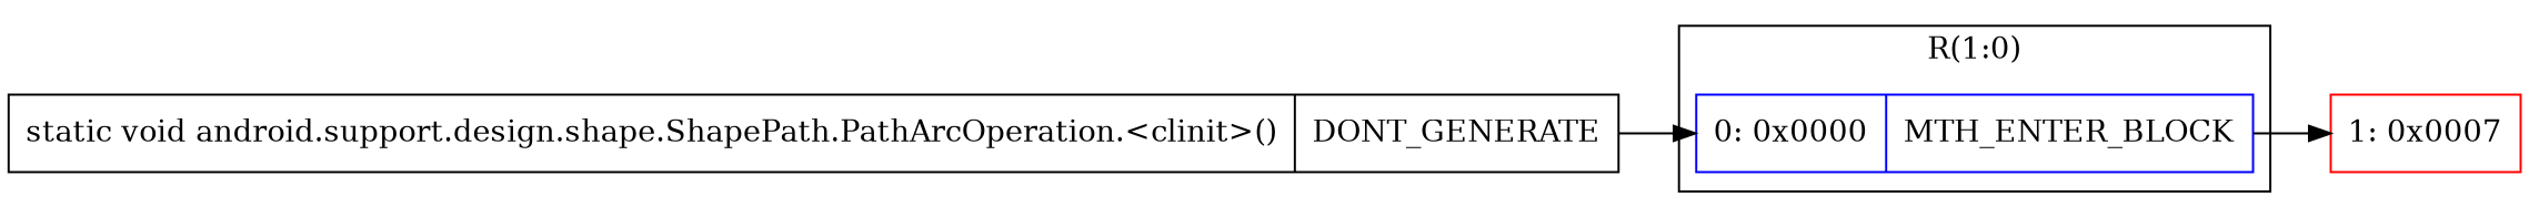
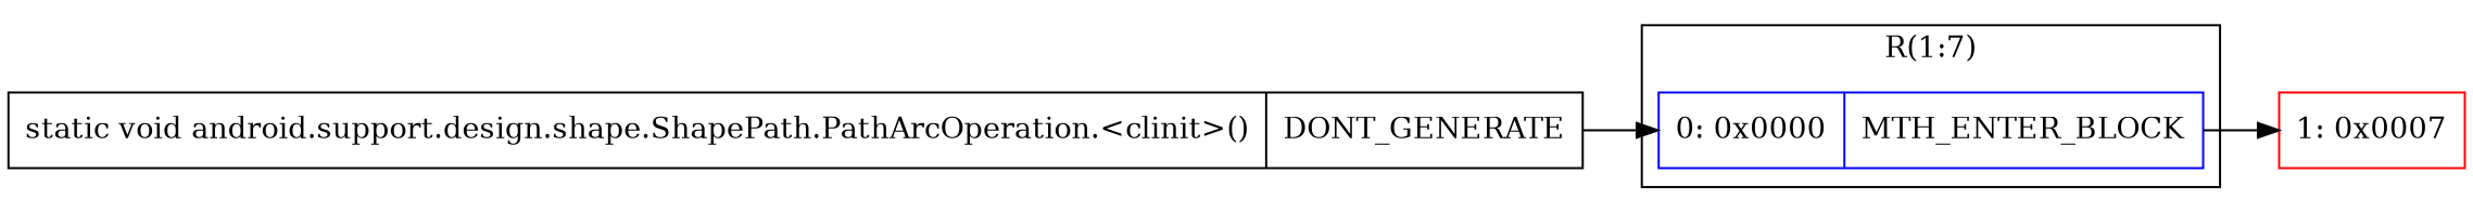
  digraph {
    rankdir=LR
    node [shape=record]
    n1 [color=blue label="{0\:\ 0x0000|MTH_ENTER_BLOCK\l}"]
    n2 [color=red label="{1\:\ 0x0007}"]
    n3 [label="{static void android.support.design.shape.ShapePath.PathArcOperation.\<clinit\>()  | DONT_GENERATE\l}"]
    subgraph cluster_1 {
-     label="R(1:0)"
+     label="R(1:7)"
      n1
    }
    n1 -> n2
    n3 -> n1
  }
